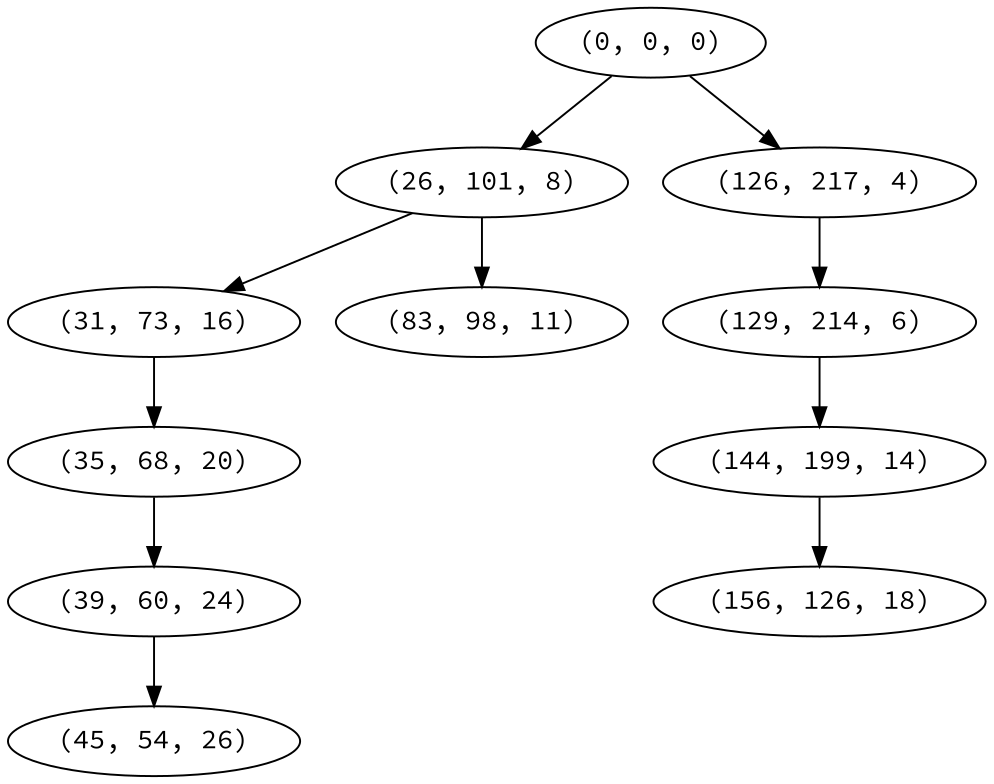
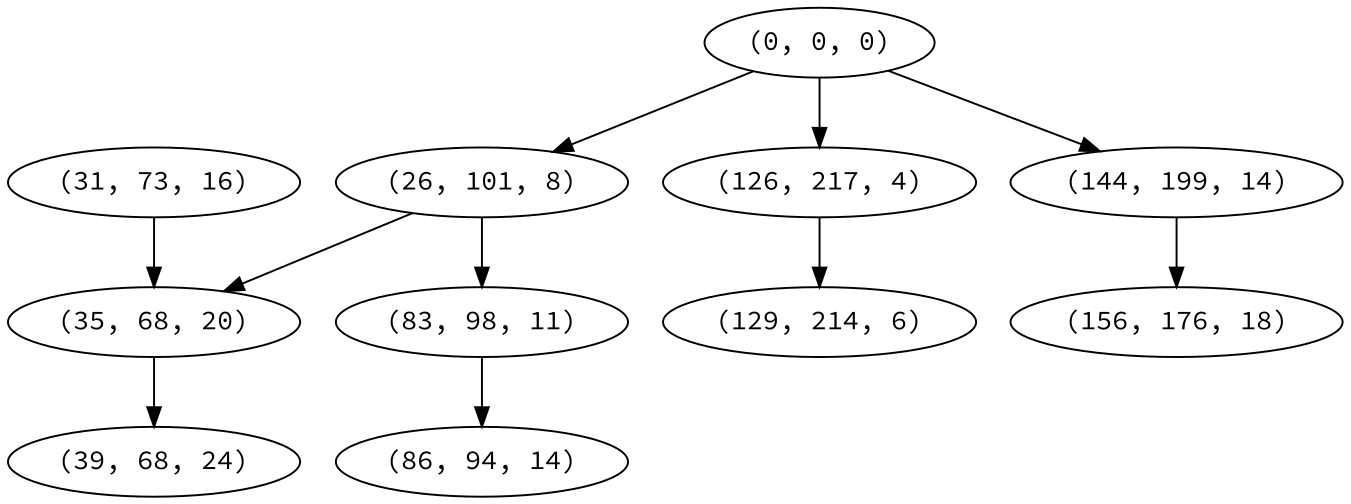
  digraph {
    fontname="Source Code Pro"
    node [fontname="Source Code Pro"]
    edge [fontname="Source Code Pro"]
    n1 [label="(26, 101, 8)"]
    "(0, 0, 0)"
    "(126, 217, 4)"
    "(31, 73, 16)"
    "(83, 98, 11)"
    "(129, 214, 6)"
    "(35, 68, 20)"
-   "(39, 60, 24)"
-   "(45, 54, 26)"
+   "(86, 94, 14)"
+   "(39, 60, 24)" [label="(39, 68, 24)"]
    "(144, 199, 14)"
-   "(156, 176, 18)" [label="(156, 126, 18)"]
-   n1 -> "(31, 73, 16)"
+   "(156, 176, 18)"
+   n1 -> "(35, 68, 20)"
    n1 -> "(83, 98, 11)"
    "(0, 0, 0)" -> n1
    "(0, 0, 0)" -> "(126, 217, 4)"
    "(126, 217, 4)" -> "(129, 214, 6)"
    "(31, 73, 16)" -> "(35, 68, 20)"
-   "(129, 214, 6)" -> "(144, 199, 14)"
+   "(83, 98, 11)" -> "(86, 94, 14)"
+   "(0, 0, 0)" -> "(144, 199, 14)"
    "(35, 68, 20)" -> "(39, 60, 24)"
-   "(39, 60, 24)" -> "(45, 54, 26)"
    "(144, 199, 14)" -> "(156, 176, 18)"
  }
